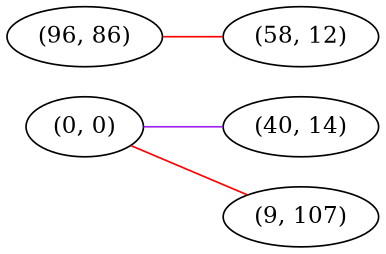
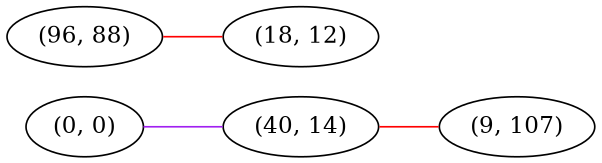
  graph {
    rankdir=LR
    edge [color=red weight=1]
    "(0, 0)"
    "(40, 14)"
    n3 [label="(9, 107)"]
-   "(96, 88)" [label="(96, 86)"]
-   "(58, 12)"
+   "(96, 88)"
+   "(58, 12)" [label="(18, 12)"]
    "(0, 0)" -- "(40, 14)" [color=purple weight=4]
-   "(0, 0)" -- n3
+   "(40, 14)" -- n3
    "(96, 88)" -- "(58, 12)"
  }
